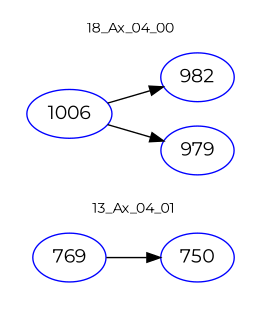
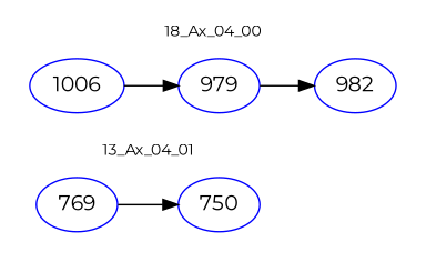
  digraph {
    fontname=Montserrat
    rankdir=LR
    node [color=blue fontname=Montserrat]
    edge [color=black fontname=Montserrat]
    n1 [label=769]
    n2 [label=750]
    n3 [label=1006]
    n4 [label=979]
    n5 [label=982]
    subgraph cluster_1 {
      color=white
      fontsize=10
      label="13_Ax_04_01"
      n1
      n2
    }
    subgraph cluster_2 {
      color=white
      fontsize=10
      label="18_Ax_04_00"
      n3
      n4
      n5
    }
    n1 -> n2
    n3 -> n4
-   n3 -> n5
+   n4 -> n5
  }
